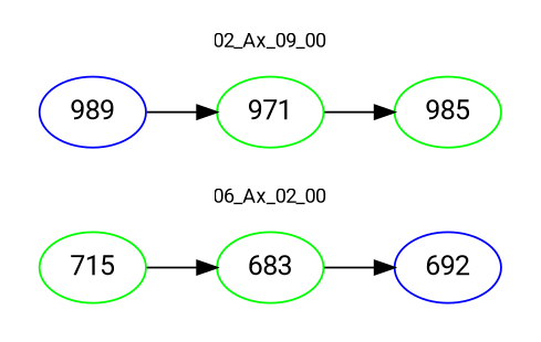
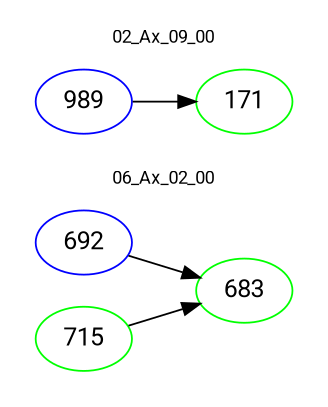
  digraph {
    fontname=Roboto
    rankdir=LR
    node [color=green fontname=Roboto]
    edge [color=black fontname=Roboto]
    n1 [color=blue label=692]
    n2 [label=683]
    n3 [label=715]
    n4 [color=blue label=989]
-   n5 [label=971]
-   n6 [label=985]
+   n5 [label=171]
    subgraph cluster_1 {
      color=white
      fontsize=10
      label="06_Ax_02_00"
      n1
      n2
      n3
    }
    subgraph cluster_2 {
      color=white
      fontsize=10
      label="02_Ax_09_00"
      n4
      n5
-     n6
    }
-   n2 -> n1
+   n1 -> n2
    n3 -> n2
    n4 -> n5
-   n5 -> n6
  }
